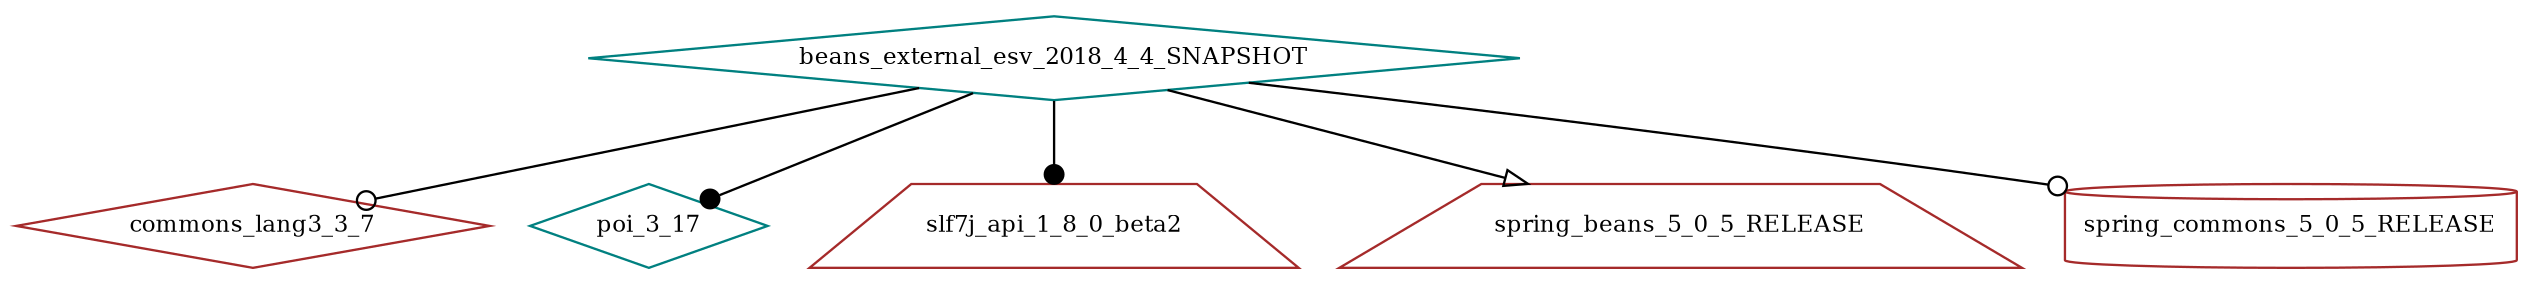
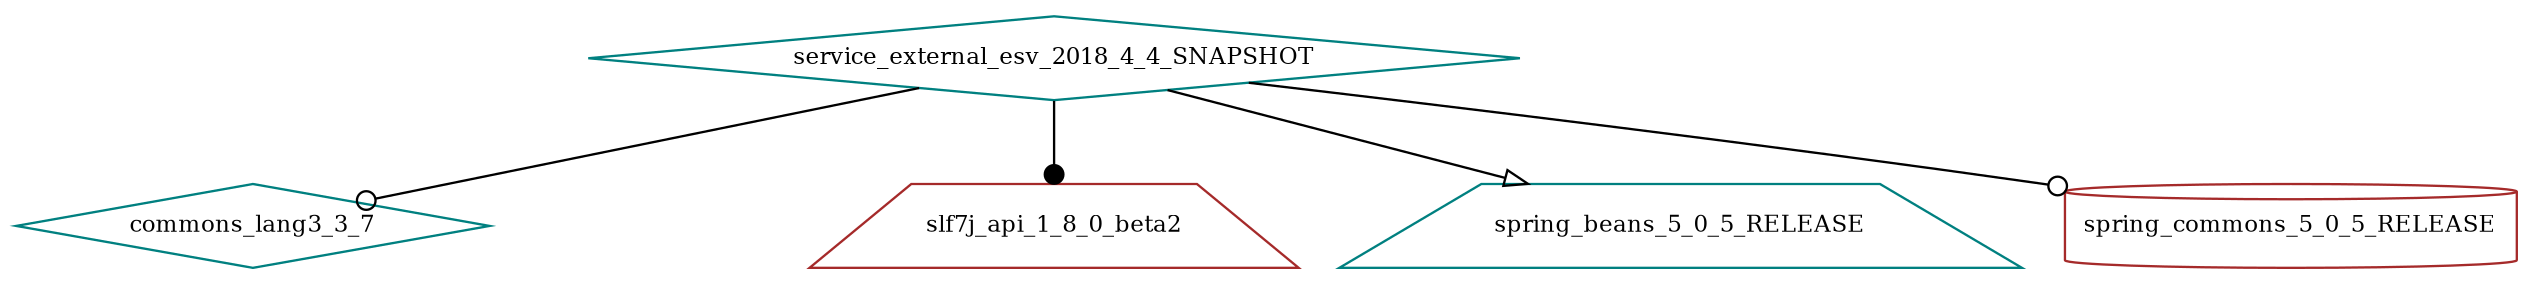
  digraph {
    node [color=brown fontsize=10.0 shape=diamond]
    edge [arrowhead=odot]
-   service_external_esv_2018_4_4_SNAPSHOT [color=teal label=beans_external_esv_2018_4_4_SNAPSHOT]
-   commons_lang3_3_7
-   poi_3_17 [color=teal]
+   service_external_esv_2018_4_4_SNAPSHOT [color=teal]
+   commons_lang3_3_7 [color=teal]
    n4 [label=slf7j_api_1_8_0_beta2 shape=trapezium]
-   spring_beans_5_0_5_RELEASE [shape=trapezium]
+   spring_beans_5_0_5_RELEASE [color=teal shape=trapezium]
    n6 [label=spring_commons_5_0_5_RELEASE shape=cylinder]
    service_external_esv_2018_4_4_SNAPSHOT -> commons_lang3_3_7
-   service_external_esv_2018_4_4_SNAPSHOT -> poi_3_17 [arrowhead=dot]
    service_external_esv_2018_4_4_SNAPSHOT -> n4 [arrowhead=dot]
    service_external_esv_2018_4_4_SNAPSHOT -> spring_beans_5_0_5_RELEASE [arrowhead=onormal]
    service_external_esv_2018_4_4_SNAPSHOT -> n6
  }
